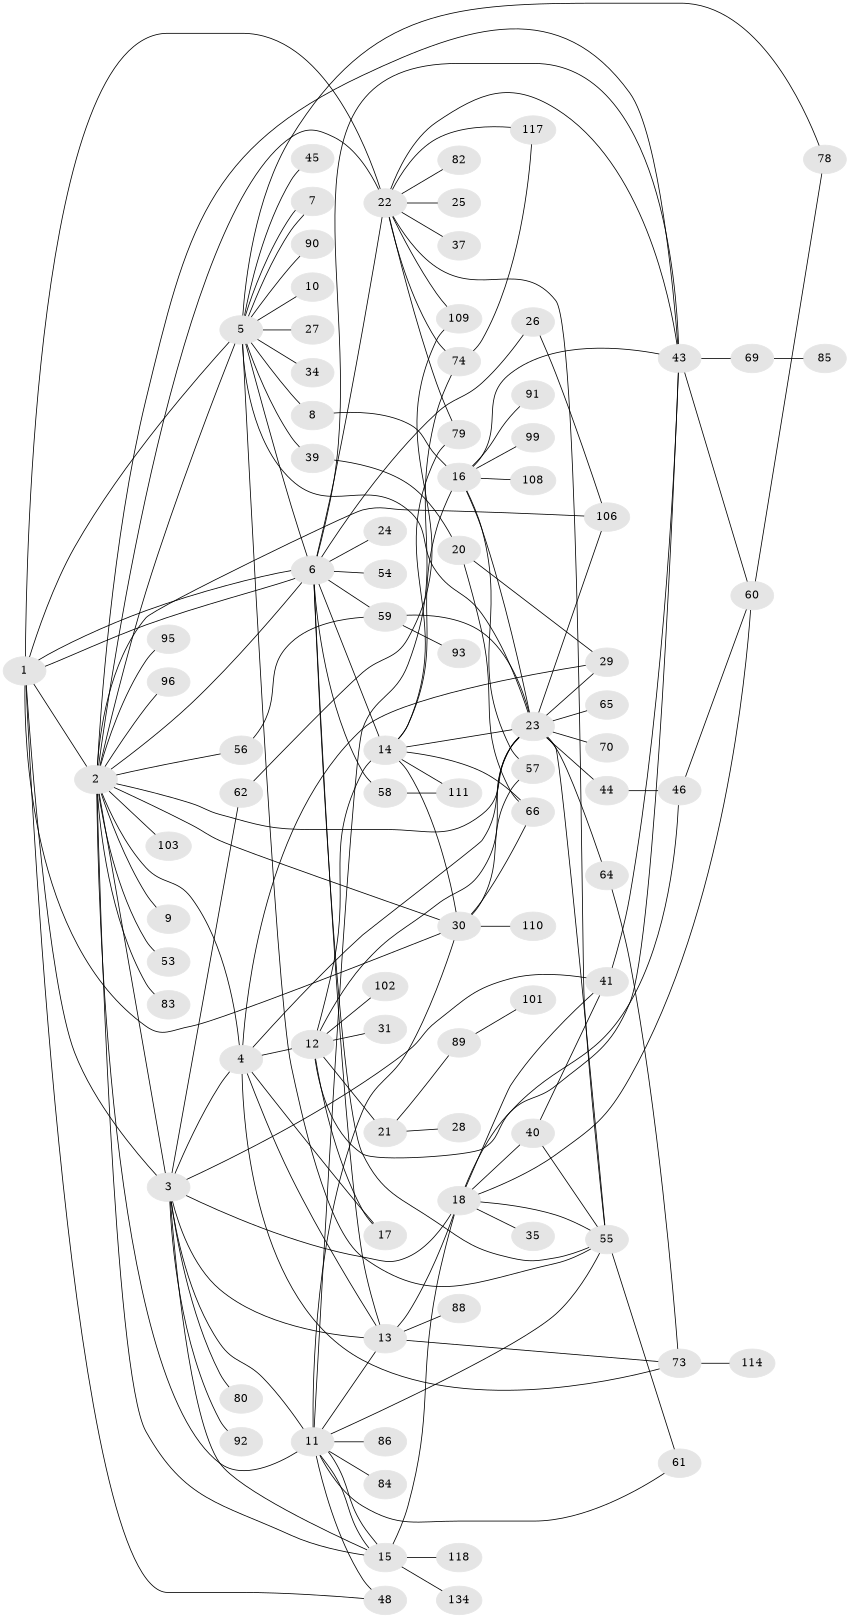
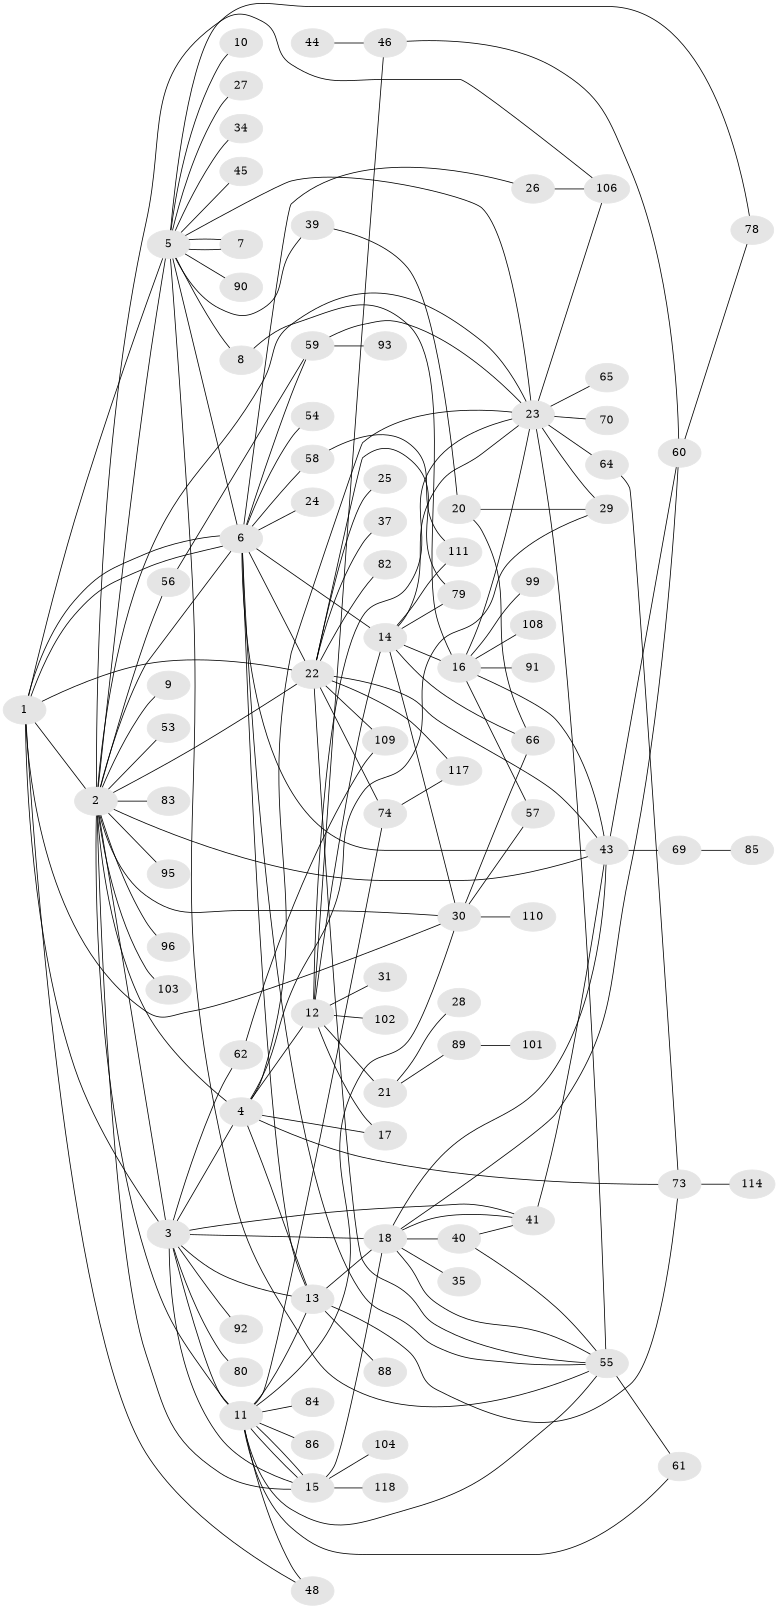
  graph {
    rankdir=LR
    node [color=gray90 style=filled]
    1 [super="+32"]
    2 [super="+50"]
    3 [super="+42"]
    5 [super="+94"]
    6 [super="+97"]
    22 [super="+36"]
    30 [super="+38"]
    48 [super="+77"]
    4 [super="+87"]
    9
    11 [super="+116"]
    15 [super="+19"]
    23 [super="+49"]
    43
    53
    56
    83
    95
    96
    103
    106
    13 [super="+51"]
    18 [super="+33"]
    41 [super="+76"]
    62 [super="+63"]
    80
    92
    7
    8
    10
    27
    34
    39
    45
    55
    78
    90
    14 [super="+98"]
    24
    26 [super="+47"]
    54
    58
    59 [super="+72"]
    74
    79 [super="+113"]
    25
    37
    82
    109
    117 [super="+119"]
    66
    57 [super="+67"]
    110
    12 [super="+52"]
    17
    29 [super="+111"]
    73 [super="+81"]
    61
    84
    86
-   104 [label=134]
+   104
    118
    44 [super="+107"]
    64 [super="+68"]
    65
    70
    60 [super="+75"]
    69 [super="+71"]
    88
    35 [super="+105"]
    40
    21 [super="+112"]
    31
    46
    102
    114
    16 [super="+100"]
    91
    99
    108
    20
    n82 [label=111]
    93
    28
    89
    101
    85
    1 -- 2
    1 -- 3
    1 -- 5
    1 -- 6
    1 -- 6
    1 -- 22
    1 -- 30
    1 -- 48
    2 -- 3
    2 -- 5
    2 -- 6
    2 -- 22
    2 -- 30
    2 -- 4
    2 -- 9
    2 -- 11
    2 -- 15
    2 -- 23
    2 -- 43
    2 -- 53
    2 -- 56
    2 -- 83
    2 -- 95
    2 -- 96
    2 -- 103
    2 -- 106
    3 -- 4 [weight=2]
    3 -- 11
    3 -- 15
    3 -- 13
    3 -- 18
    3 -- 41
    3 -- 62
    3 -- 80
    3 -- 92
    5 -- 6
    5 -- 23
    5 -- 7
    5 -- 7
    5 -- 8
    5 -- 10
    5 -- 27
    5 -- 34
    5 -- 39
    5 -- 45
    5 -- 55
    5 -- 78
    5 -- 90
    6 -- 22
    6 -- 43
    6 -- 13
    6 -- 55
    6 -- 14
    6 -- 24
    6 -- 26
    6 -- 54
    6 -- 58
    6 -- 59
    22 -- 43
    22 -- 55
    22 -- 74
    22 -- 79
    22 -- 25
    22 -- 37
    22 -- 82
    22 -- 109
    22 -- 117 [weight=2]
    30 -- 66
    30 -- 57
    30 -- 110
    4 -- 23
    4 -- 13
    4 -- 12
    4 -- 17
    4 -- 29
    4 -- 73
    11 -- 30
    11 -- 48
    11 -- 15
    11 -- 15
    11 -- 13
    11 -- 55
    11 -- 74
    11 -- 61
    11 -- 84
    11 -- 86
    15 -- 18
    15 -- 104
    15 -- 118
    23 -- 106
    23 -- 55
    23 -- 29
-   23 -- 44
    23 -- 64
    23 -- 65
    23 -- 70
    43 -- 60
    43 -- 69
    56 -- 59
    13 -- 18
    13 -- 73
    13 -- 88
    18 -- 43
    18 -- 41
    18 -- 55
    18 -- 60
    18 -- 35
    18 -- 40
    41 -- 43
    62 -- 109
    8 -- 16
    39 -- 20
    55 -- 61
    14 -- 30
    14 -- 23
    14 -- 79
    14 -- 66
    14 -- 16
    14 -- n82
    26 -- 106
    58 -- n82
    59 -- 23 [weight=2]
    59 -- 93
    74 -- 117
    12 -- 23
    12 -- 14
    12 -- 17
    12 -- 21
    12 -- 31
    12 -- 46
    12 -- 102
    73 -- 114
    44 -- 46
    64 -- 73
    60 -- 78
    69 -- 85
    40 -- 41
    40 -- 55
    21 -- 28
    21 -- 89
    46 -- 60
    16 -- 23
    16 -- 43
    16 -- 57
    16 -- 91
    16 -- 99
    16 -- 108
    20 -- 66
    20 -- 29
    89 -- 101
  }
